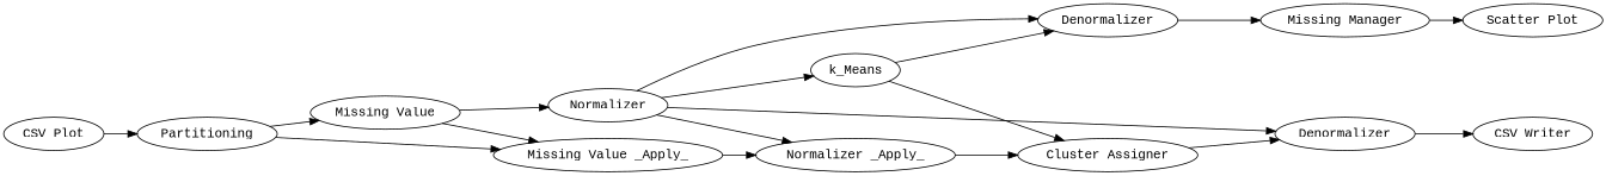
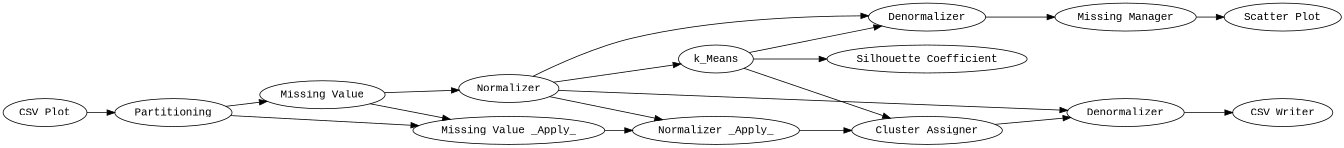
  digraph {
    fontname="Liberation Mono"
    rankdir=LR
    node [fontname="Liberation Mono"]
    edge [fontname="Liberation Mono"]
    n1 [label=Partitioning]
    n2 [label="Missing Value"]
    n3 [label="Missing Value _Apply_"]
    n4 [label=Normalizer]
    n5 [label="Normalizer _Apply_"]
    n6 [label=Denormalizer]
    n7 [label=k_Means]
    n8 [label=Denormalizer]
    n9 [label="Cluster Assigner"]
    n10 [label="Missing Manager"]
    n11 [label="Scatter Plot"]
    n12 [label="CSV Writer"]
+   n13 [label="Silhouette Coefficient"]
    n14 [label="CSV Plot"]
    n1 -> n2
    n1 -> n3
    n2 -> n3
    n2 -> n4
    n3 -> n5
    n4 -> n5
    n4 -> n6
    n4 -> n7
    n4 -> n8
    n5 -> n9
    n6 -> n12
    n7 -> n8
    n7 -> n9
+   n7 -> n13
    n8 -> n10
    n9 -> n6
    n10 -> n11
    n14 -> n1
  }
